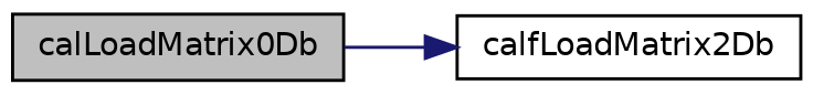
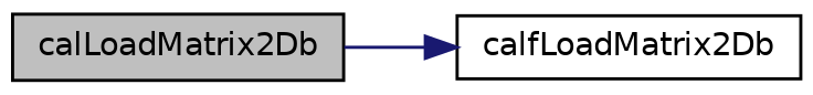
  digraph {
    rankdir=LR
    node [color=black fontname=Helvetica fontsize=10 shape=record style=filled]
-   n1 [fillcolor=grey75 fontcolor=black height=0.2 label=calLoadMatrix0Db width=0.4]
+   n1 [fillcolor=grey75 fontcolor=black height=0.2 label=calLoadMatrix2Db width=0.4]
    n2 [fillcolor=white height=0.2 label=calfLoadMatrix2Db width=0.4]
    n1 -> n2 [color=midnightblue fontname=Helvetica fontsize=10 labelfontname=Helvetica labelfontsize=10 style=solid]
  }
